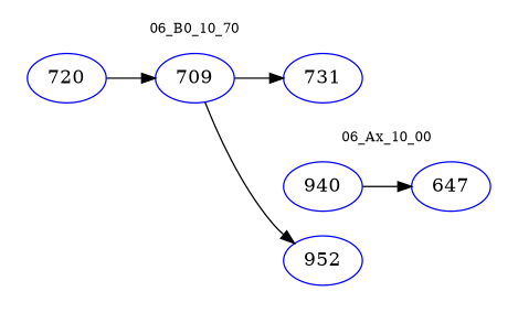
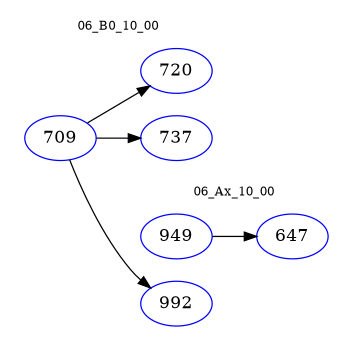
  digraph {
    rankdir=LR
    node [color=blue]
    edge [color=black]
-   n1 [label=940]
-   n2 [label=952]
+   n1 [label=949]
+   n2 [label=992]
    n3 [label=647]
    n4 [label=709]
-   n5 [label=731]
+   n5 [label=737]
    n6 [label=720]
    subgraph cluster_1 {
      color=white
      fontsize=10
      label="06_Ax_10_00"
      n1
      n2
      n3
    }
    subgraph cluster_2 {
      color=white
      fontsize=10
-     label="06_B0_10_70"
+     label="06_B0_10_00"
      n4
      n5
      n6
    }
    n1 -> n3
    n4 -> n2
    n4 -> n5
-   n6 -> n4
+   n4 -> n6
  }
